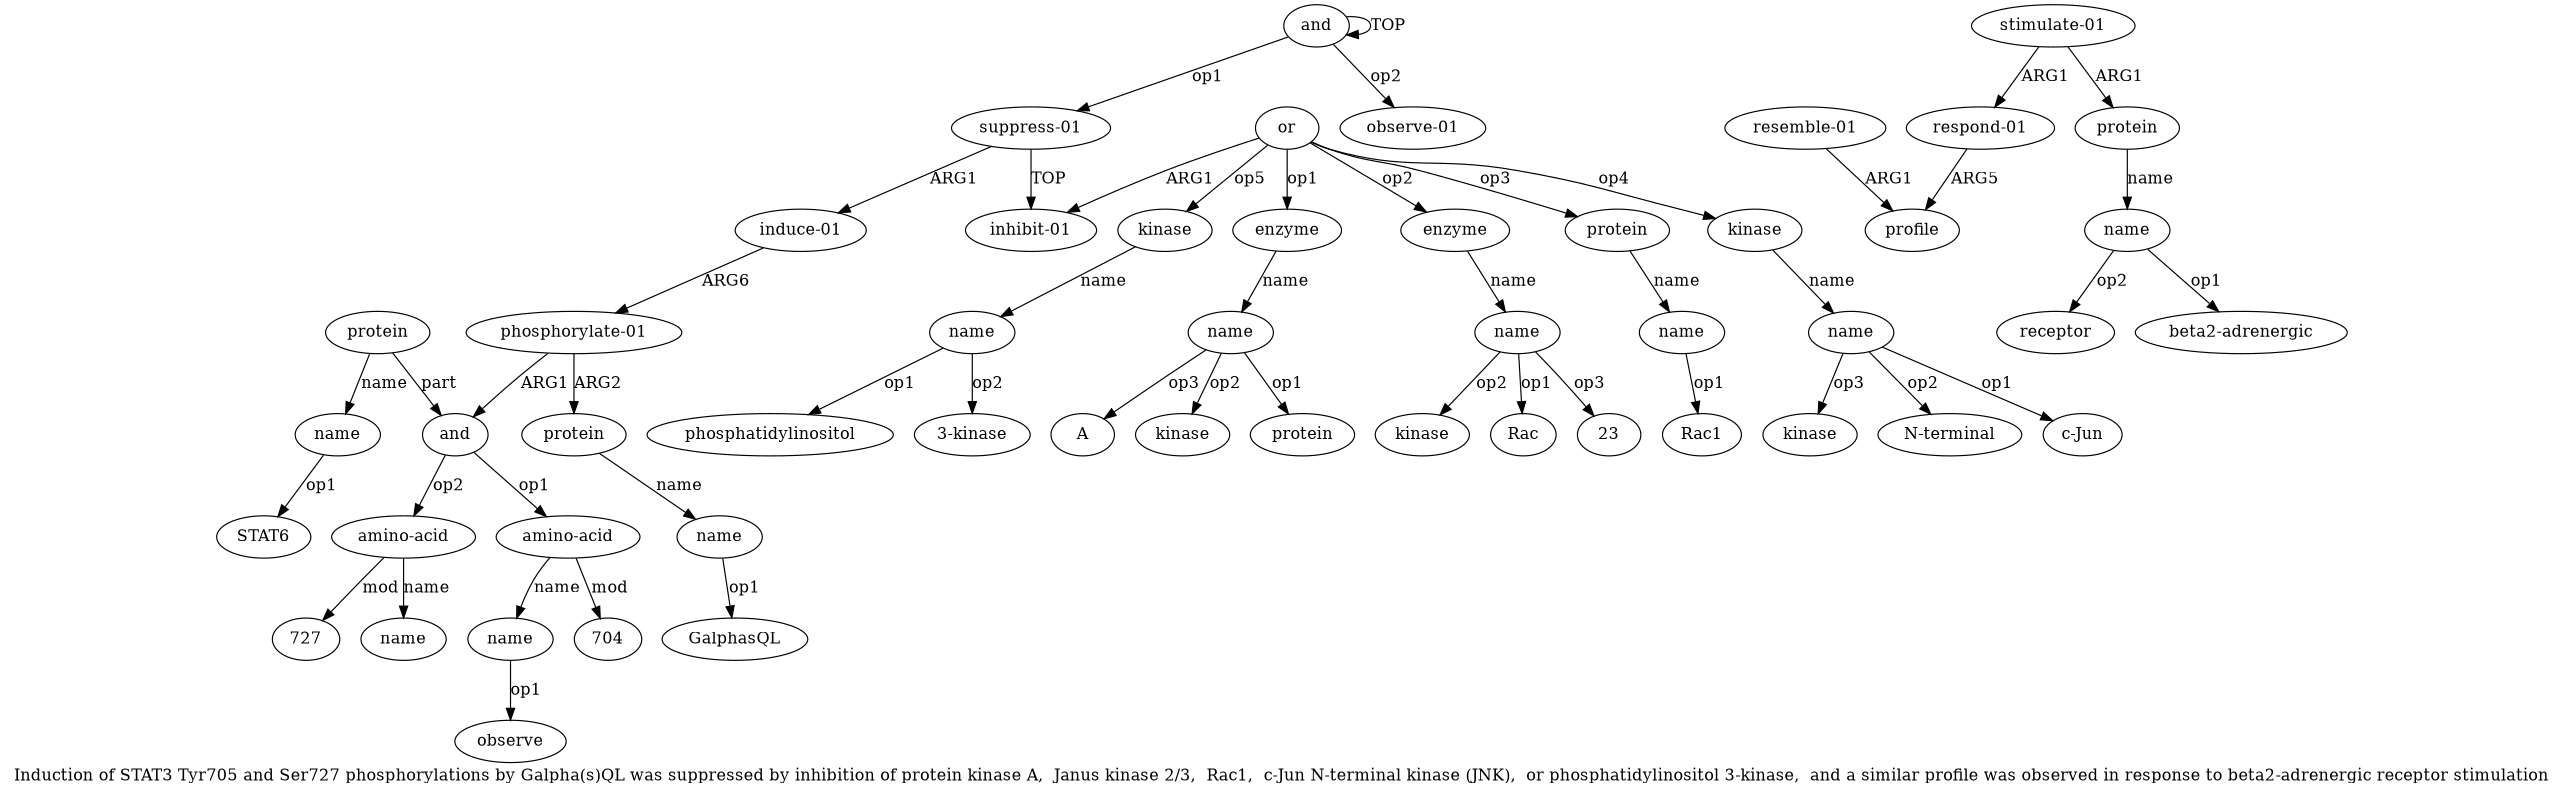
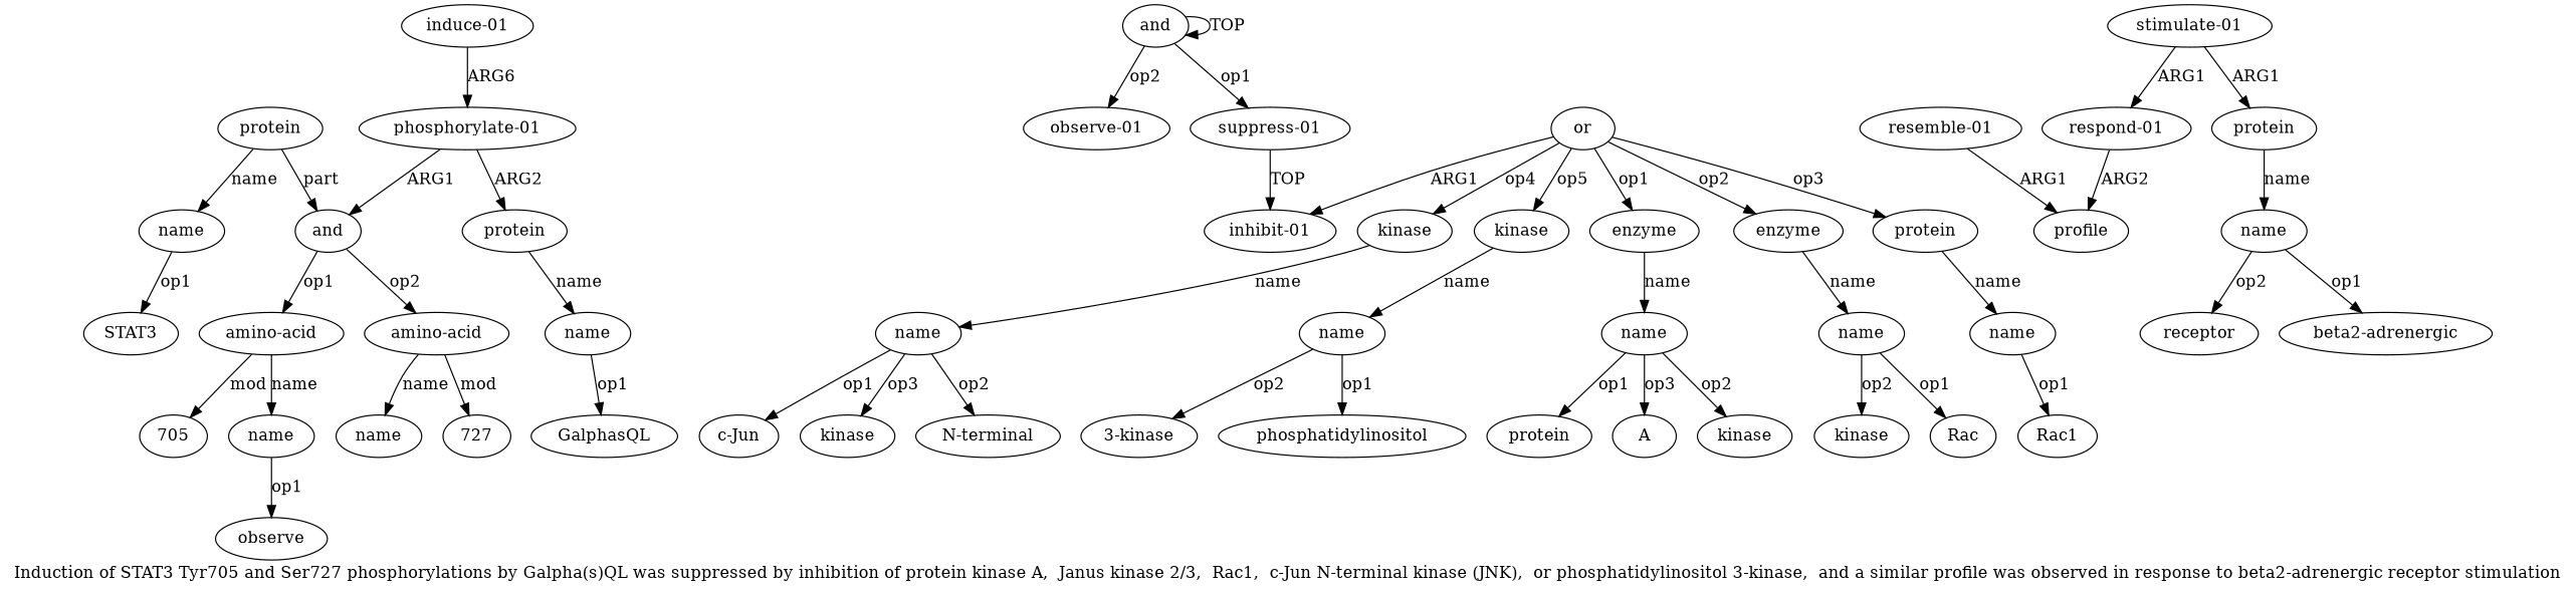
  digraph {
    label="Induction of STAT3 Tyr705 and Ser727 phosphorylations by Galpha(s)QL was suppressed by inhibition of protein kinase A,  Janus kinase 2/3,  Rac1,  c-Jun N-terminal kinase (JNK),  or phosphatidylinositol 3-kinase,  and a similar profile was observed in response to beta2-adrenergic receptor stimulation"
    node [color=black gold_ind=-1 gold_label=name test_ind=-1 test_label=name]
    edge [color=black gold_label=op1 test_label=op1]
    n1 [gold_ind=20 label=name test_ind=20]
    n2 [gold_ind=21 gold_label=protein label=protein test_ind=21 test_label=protein]
    n3 [gold_ind=22 label=name test_ind=22]
    n4 [gold_ind=16 gold_label=and label=and test_ind=16 test_label=and]
-   n5 [gold_label=STAT3 label=STAT6 test_label=STAT3]
+   n5 [gold_label=STAT3 label=STAT3 test_label=STAT3]
    n6 [gold_ind=17 gold_label="amino-acid" label="amino-acid" test_ind=17 test_label="amino-acid"]
    n7 [gold_ind=19 gold_label="amino-acid" label="amino-acid" test_ind=19 test_label="amino-acid"]
-   n8 [gold_label=705 label=704 test_label=705]
+   n8 [gold_label=705 label=705 test_label=705]
    n9 [gold_ind=18 label=name test_ind=18]
    n10 [gold_label=727 label=727 test_label=727]
    n11 [gold_ind=23 gold_label=protein label=protein test_ind=23 test_label=protein]
    n12 [gold_ind=24 label=name test_ind=24]
    n13 [gold_label=GalphasQL label=GalphasQL test_label=GalphasQL]
    n14 [gold_ind=25 gold_label="observe-01" label="observe-01" test_ind=25 test_label="observe-01"]
    n15 [gold_ind=26 gold_label=profile label=profile test_ind=26 test_label=profile]
    n16 [gold_ind=27 gold_label="resemble-01" label="resemble-01" test_ind=27 test_label="resemble-01"]
    n17 [gold_ind=28 gold_label="respond-01" label="respond-01" test_ind=28 test_label="respond-01"]
    n18 [gold_ind=29 gold_label="stimulate-01" label="stimulate-01" test_ind=29 test_label="stimulate-01"]
    n19 [gold_ind=30 gold_label=protein label=protein test_ind=30 test_label=protein]
    n20 [gold_ind=31 label=name test_ind=31]
    n21 [gold_label=receptor label=receptor test_label=receptor]
    n22 [gold_label="beta2-adrenergic" label="beta2-adrenergic" test_label="beta2-adrenergic"]
-   n23 [gold_label=23 label=23 test_label=23]
    n24 [gold_label=protein label=protein test_label=protein]
    n25 [gold_label="c-Jun" label="c-Jun" test_label="c-Jun"]
    n26 [gold_label=A label=A test_label=A]
    n27 [gold_label=kinase label=kinase test_label=kinase]
    n28 [gold_label="N-terminal" label="N-terminal" test_label="N-terminal"]
    n29 [gold_label=tyrosine label=observe test_label=tyrosine]
    n30 [gold_ind=15 gold_label="phosphorylate-01" label="phosphorylate-01" test_ind=15 test_label="phosphorylate-01"]
    n31 [gold_ind=14 gold_label="induce-01" label="induce-01" test_ind=14 test_label="induce-01"]
    n32 [gold_ind=11 label=name test_ind=11]
    n33 [gold_ind=10 gold_label=kinase label=kinase test_ind=10 test_label=kinase]
    n34 [gold_ind=13 label=name test_ind=13]
    n35 [gold_label="3-kinase" label="3-kinase" test_label="3-kinase"]
    n36 [gold_label=phosphatidylinositol label=phosphatidylinositol test_label=phosphatidylinositol]
    n37 [gold_ind=12 gold_label=kinase label=kinase test_ind=12 test_label=kinase]
    n38 [gold_label=kinase label=kinase test_label=kinase]
    n39 [gold_ind=1 gold_label="suppress-01" label="suppress-01" test_ind=1 test_label="suppress-01"]
    n40 [gold_ind=2 gold_label="inhibit-01" label="inhibit-01" test_ind=2 test_label="inhibit-01"]
    n41 [gold_ind=3 gold_label=or label=or test_ind=3 test_label=or]
    n42 [gold_ind=4 gold_label=enzyme label=enzyme test_ind=4 test_label=enzyme]
    n43 [gold_ind=6 gold_label=enzyme label=enzyme test_ind=6 test_label=enzyme]
    n44 [gold_ind=8 gold_label=protein label=protein test_ind=8 test_label=protein]
    n45 [gold_ind=0 gold_label=and label=and test_ind=0 test_label=and]
    n46 [gold_ind=5 label=name test_ind=5]
    n47 [gold_ind=7 label=name test_ind=7]
    n48 [gold_ind=9 label=name test_ind=9]
    n49 [gold_label=kinase label=kinase test_label=kinase]
    n50 [gold_label=Janus label=Rac test_label=Janus]
    n51 [gold_label=Rac1 label=Rac1 test_label=Rac1]
    n2 -> n3 [gold_label=name label=name test_label=name]
    n2 -> n4 [gold_label=part label=part test_label=part]
    n3 -> n5 [label=op1]
    n4 -> n6 [label=op1]
    n4 -> n7 [gold_label=op2 label=op2 test_label=op2]
    n6 -> n8 [gold_label=mod label=mod test_label=mod]
    n6 -> n9 [gold_label=name label=name test_label=name]
    n7 -> n1 [gold_label=name label=name test_label=name]
    n7 -> n10 [gold_label=mod label=mod test_label=mod]
    n9 -> n29 [label=op1]
    n11 -> n12 [gold_label=name label=name test_label=name]
    n12 -> n13 [label=op1]
    n16 -> n15 [gold_label=ARG1 label=ARG1 test_label=ARG1]
-   n17 -> n15 [gold_label=ARG2 label=ARG5 test_label=ARG2]
+   n17 -> n15 [gold_label=ARG2 label=ARG2 test_label=ARG2]
    n18 -> n17 [gold_label=ARG1 label=ARG1 test_label=ARG1]
    n18 -> n19 [gold_label=ARG1 label=ARG1 test_label=ARG1]
    n19 -> n20 [gold_label=name label=name test_label=name]
    n20 -> n21 [gold_label=op2 label=op2 test_label=op2]
    n20 -> n22 [label=op1]
    n30 -> n4 [gold_label=ARG1 label=ARG1 test_label=ARG1]
    n30 -> n11 [gold_label=ARG2 label=ARG2 test_label=ARG2]
    n31 -> n30 [gold_label=ARG2 label=ARG6 test_label=ARG2]
    n32 -> n25 [label=op1]
    n32 -> n27 [gold_label=op3 label=op3 test_label=op3]
    n32 -> n28 [gold_label=op2 label=op2 test_label=op2]
    n33 -> n32 [gold_label=name label=name test_label=name]
    n34 -> n35 [gold_label=op2 label=op2 test_label=op2]
    n34 -> n36 [label=op1]
    n37 -> n34 [gold_label=name label=name test_label=name]
-   n39 -> n31 [gold_label=ARG1 label=ARG1 test_label=ARG1]
    n39 -> n40 [gold_label=ARG0 label=TOP test_label=ARG0]
    n41 -> n33 [gold_label=op4 label=op4 test_label=op4]
    n41 -> n37 [gold_label=op5 label=op5 test_label=op5]
    n41 -> n40 [gold_label=ARG1 label=ARG1 test_label=ARG1]
    n41 -> n42 [label=op1]
    n41 -> n43 [gold_label=op2 label=op2 test_label=op2]
    n41 -> n44 [gold_label=op3 label=op3 test_label=op3]
    n42 -> n46 [gold_label=name label=name test_label=name]
    n43 -> n47 [gold_label=name label=name test_label=name]
    n44 -> n48 [gold_label=name label=name test_label=name]
    n45 -> n14 [gold_label=op2 label=op2 test_label=op2]
    n45 -> n39 [label=op1]
    n45 -> n45 [gold_label=TOP label=TOP test_label=TOP]
    n46 -> n24 [label=op1]
    n46 -> n26 [gold_label=op3 label=op3 test_label=op3]
    n46 -> n49 [gold_label=op2 label=op2 test_label=op2]
-   n47 -> n23 [gold_label=op3 label=op3 test_label=op3]
    n47 -> n38 [gold_label=op2 label=op2 test_label=op2]
    n47 -> n50 [label=op1]
    n48 -> n51 [label=op1]
  }
